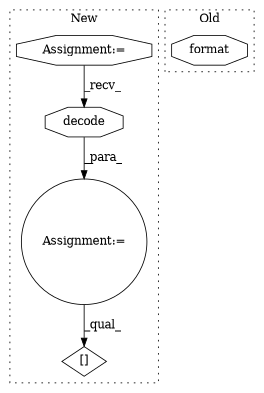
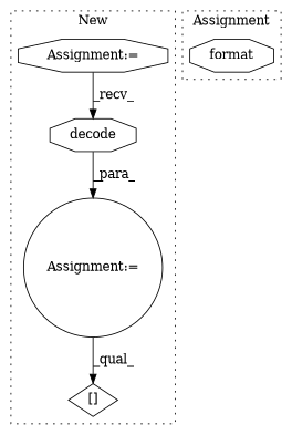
  digraph {
    node [a=32 l=1 shape=octagon]
    n1 [l=8 label=decode s=3932]
    n2 [a=2 l="25,1" label="[]" s="3967,3994" shape=diamond]
    n3 [a=7 label="Assignment:=" s=3917 shape=circle]
    n4 [a=7 label="Assignment:=" s=3762]
    n5 [l="7,1" label=format s="3957,3965"]
    subgraph cluster_1 {
      label=New
      style=dotted
      n1
      n2
      n3
      n4
    }
    subgraph cluster_2 {
-     label=Old
+     label=Assignment
      style=dotted
      n5
    }
    n1 -> n3 [label=_para_]
    n3 -> n2 [label=_qual_]
    n4 -> n1 [label=_recv_]
  }
